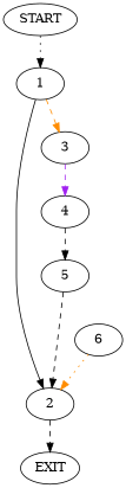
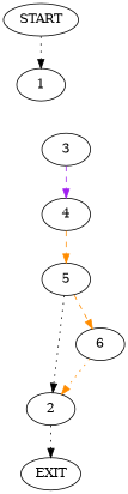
  digraph {
    edge [color=black style=dotted]
    n1 [label=START]
    1
    2
    3
    n5 [label=EXIT]
    4
    5
    6
    n1 -> 1
-   1 -> 2 [style=solid]
-   1 -> 3 [color=darkorange style=dashed]
-   2 -> n5 [style=dashed]
+   2 -> n5
    3 -> 4 [color=purple style=dashed]
-   4 -> 5 [style=dashed]
-   5 -> 2 [style=dashed]
+   4 -> 5 [color=darkorange style=dashed]
+   5 -> 2
+   5 -> 6 [color=darkorange style=dashed]
    6 -> 2 [color=darkorange]
  }
